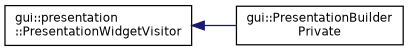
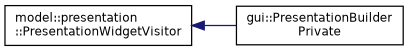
  digraph {
    rankdir=LR
    node [color=black fillcolor=white fontname=Helvetica fontsize=10 shape=record style=filled]
-   n1 [height=0.2 label="gui::presentation\l::PresentationWidgetVisitor" width=0.4]
+   n1 [height=0.2 label="model::presentation\l::PresentationWidgetVisitor" width=0.4]
    n2 [height=0.2 label="gui::PresentationBuilder\lPrivate" width=0.4]
    n1 -> n2 [color=midnightblue dir=back fontname=Helvetica fontsize=10 labelfontname=Helvetica labelfontsize=10 style=solid]
  }
